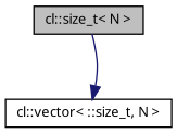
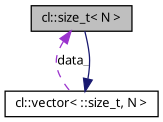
  digraph {
    node [color=black fontname="FreeSans.ttf" fontsize=10 shape=record style=filled]
    edge [dir=back fontname="FreeSans.ttf" fontsize=10 labelfontname="FreeSans.ttf" labelfontsize=10]
    n1 [fillcolor=grey75 fontcolor=black height=0.2 label="cl::size_t\< N \>" width=0.4]
    n2 [fillcolor=white height=0.2 label="cl::vector\< ::size_t, N \>" width=0.4]
+   n1 -> n2 [color=darkorchid3 label=data_ style=dashed]
    n2 -> n1 [color=midnightblue style=solid]
  }
